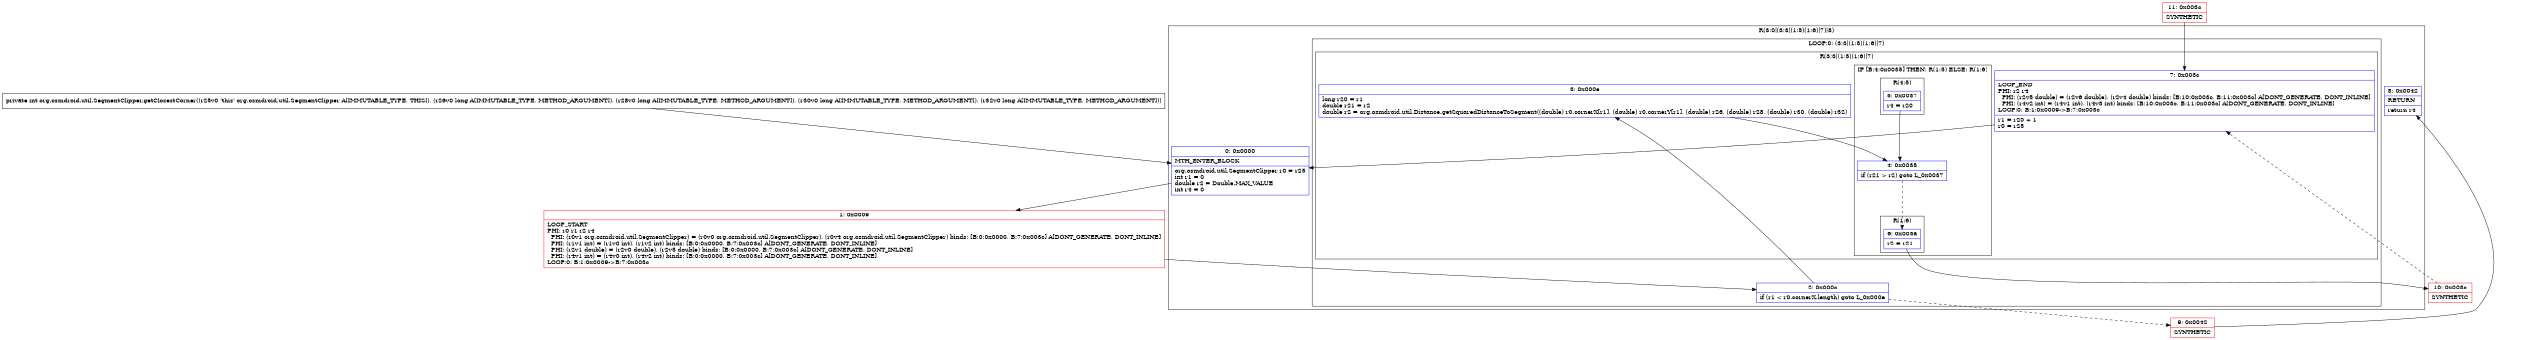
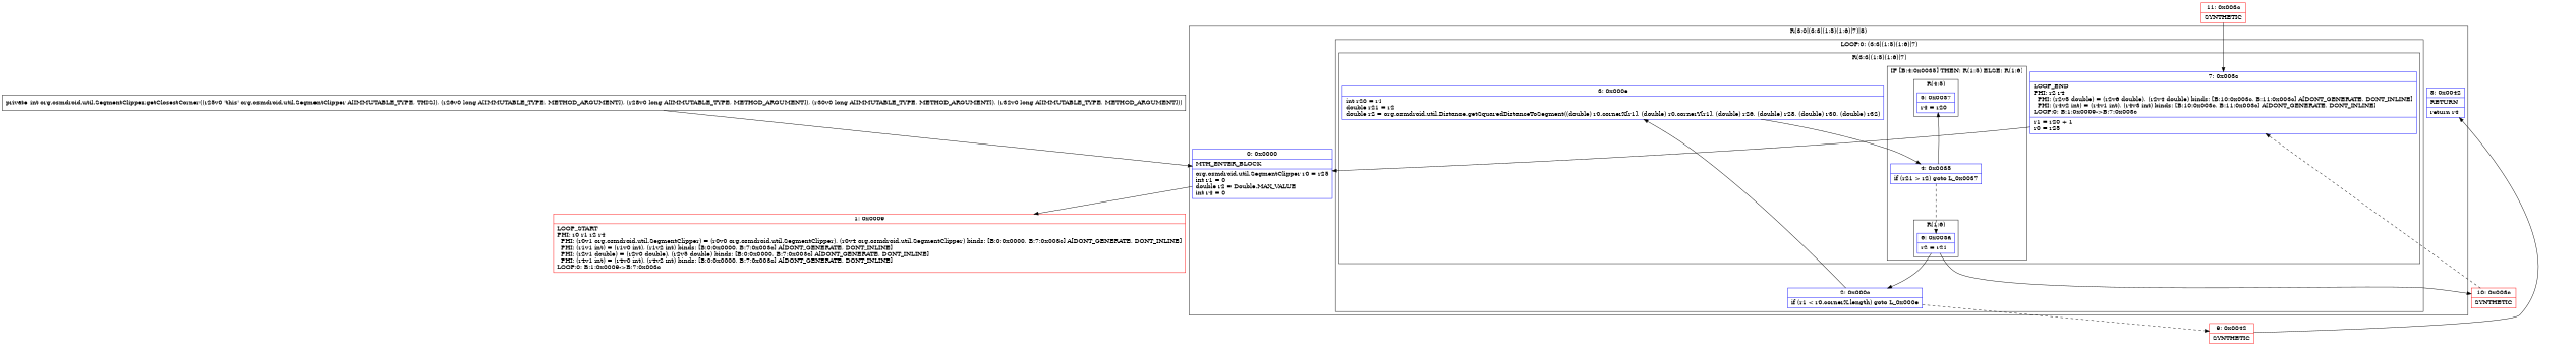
  digraph {
    fontname="DejaVu Serif"
    node [color=blue fontname="DejaVu Serif" shape=record]
    edge [fontname="DejaVu Serif"]
    n1 [label="{5\:\ 0x0037|r4 = r20\l}"]
    n2 [label="{6\:\ 0x003a|r2 = r21\l}"]
    n3 [label="{4\:\ 0x0035|if (r21 \> r2) goto L_0x0037\l}"]
-   n4 [label="{3\:\ 0x000e|long r20 = r1\ldouble r21 = r2\ldouble r2 = org.osmdroid.util.Distance.getSquaredDistanceToSegment((double) r0.cornerX[r1], (double) r0.cornerY[r1], (double) r26, (double) r28, (double) r30, (double) r32)\l}"]
+   n4 [label="{3\:\ 0x000e|int r20 = r1\ldouble r21 = r2\ldouble r2 = org.osmdroid.util.Distance.getSquaredDistanceToSegment((double) r0.cornerX[r1], (double) r0.cornerY[r1], (double) r26, (double) r28, (double) r30, (double) r32)\l}"]
    n5 [label="{7\:\ 0x003c|LOOP_END\lPHI: r2 r4 \l  PHI: (r2v5 double) = (r2v6 double), (r2v4 double) binds: [B:10:0x003c, B:11:0x003c] A[DONT_GENERATE, DONT_INLINE]\l  PHI: (r4v2 int) = (r4v1 int), (r4v3 int) binds: [B:10:0x003c, B:11:0x003c] A[DONT_GENERATE, DONT_INLINE]\lLOOP:0: B:1:0x0009\-\>B:7:0x003c\l|r1 = r20 + 1\lr0 = r25\l}"]
    n6 [label="{2\:\ 0x000c|if (r1 \< r0.cornerX.length) goto L_0x000e\l}"]
    n7 [label="{0\:\ 0x0000|MTH_ENTER_BLOCK\l|org.osmdroid.util.SegmentClipper r0 = r25\lint r1 = 0\ldouble r2 = Double.MAX_VALUE\lint r4 = 0\l}"]
    n8 [label="{8\:\ 0x0042|RETURN\l|return r4\l}"]
    n9 [color=red label="{10\:\ 0x003c|SYNTHETIC\l}"]
    n10 [color=red label="{9\:\ 0x0042|SYNTHETIC\l}"]
    n11 [color=red label="{1\:\ 0x0009|LOOP_START\lPHI: r0 r1 r2 r4 \l  PHI: (r0v1 org.osmdroid.util.SegmentClipper) = (r0v0 org.osmdroid.util.SegmentClipper), (r0v4 org.osmdroid.util.SegmentClipper) binds: [B:0:0x0000, B:7:0x003c] A[DONT_GENERATE, DONT_INLINE]\l  PHI: (r1v1 int) = (r1v0 int), (r1v2 int) binds: [B:0:0x0000, B:7:0x003c] A[DONT_GENERATE, DONT_INLINE]\l  PHI: (r2v1 double) = (r2v0 double), (r2v5 double) binds: [B:0:0x0000, B:7:0x003c] A[DONT_GENERATE, DONT_INLINE]\l  PHI: (r4v1 int) = (r4v0 int), (r4v2 int) binds: [B:0:0x0000, B:7:0x003c] A[DONT_GENERATE, DONT_INLINE]\lLOOP:0: B:1:0x0009\-\>B:7:0x003c\l}"]
    n12 [color=red label="{11\:\ 0x003c|SYNTHETIC\l}"]
    n13 [label="{private int org.osmdroid.util.SegmentClipper.getClosestCorner((r25v0 'this' org.osmdroid.util.SegmentClipper A[IMMUTABLE_TYPE, THIS]), (r26v0 long A[IMMUTABLE_TYPE, METHOD_ARGUMENT]), (r28v0 long A[IMMUTABLE_TYPE, METHOD_ARGUMENT]), (r30v0 long A[IMMUTABLE_TYPE, METHOD_ARGUMENT]), (r32v0 long A[IMMUTABLE_TYPE, METHOD_ARGUMENT])) }" color=""]
    subgraph cluster_1 {
      label="R(3:0|(3:3|(1:5)(1:6)|7)|8)"
      n7
      n8
      subgraph cluster_2 {
        label="LOOP:0: (3:3|(1:5)(1:6)|7)"
        n6
        subgraph cluster_3 {
          label="R(3:3|(1:5)(1:6)|7)"
          n4
          n5
          subgraph cluster_4 {
            label="IF [B:4:0x0035] THEN: R(1:5) ELSE: R(1:6)"
            n3
            subgraph cluster_5 {
              label="R(4:5)"
              n1
            }
            subgraph cluster_6 {
              label="R(1:6)"
              n2
            }
          }
        }
      }
    }
    n2 -> n9
-   n1 -> n3
+   n3 -> n1
    n3 -> n2 [style=dashed]
    n4 -> n3
    n5 -> n7
    n6 -> n4
    n6 -> n10 [style=dashed]
    n7 -> n11
    n9 -> n5 [style=dashed]
    n10 -> n8
-   n11 -> n6
+   n2 -> n6
    n12 -> n5
    n13 -> n7
  }
